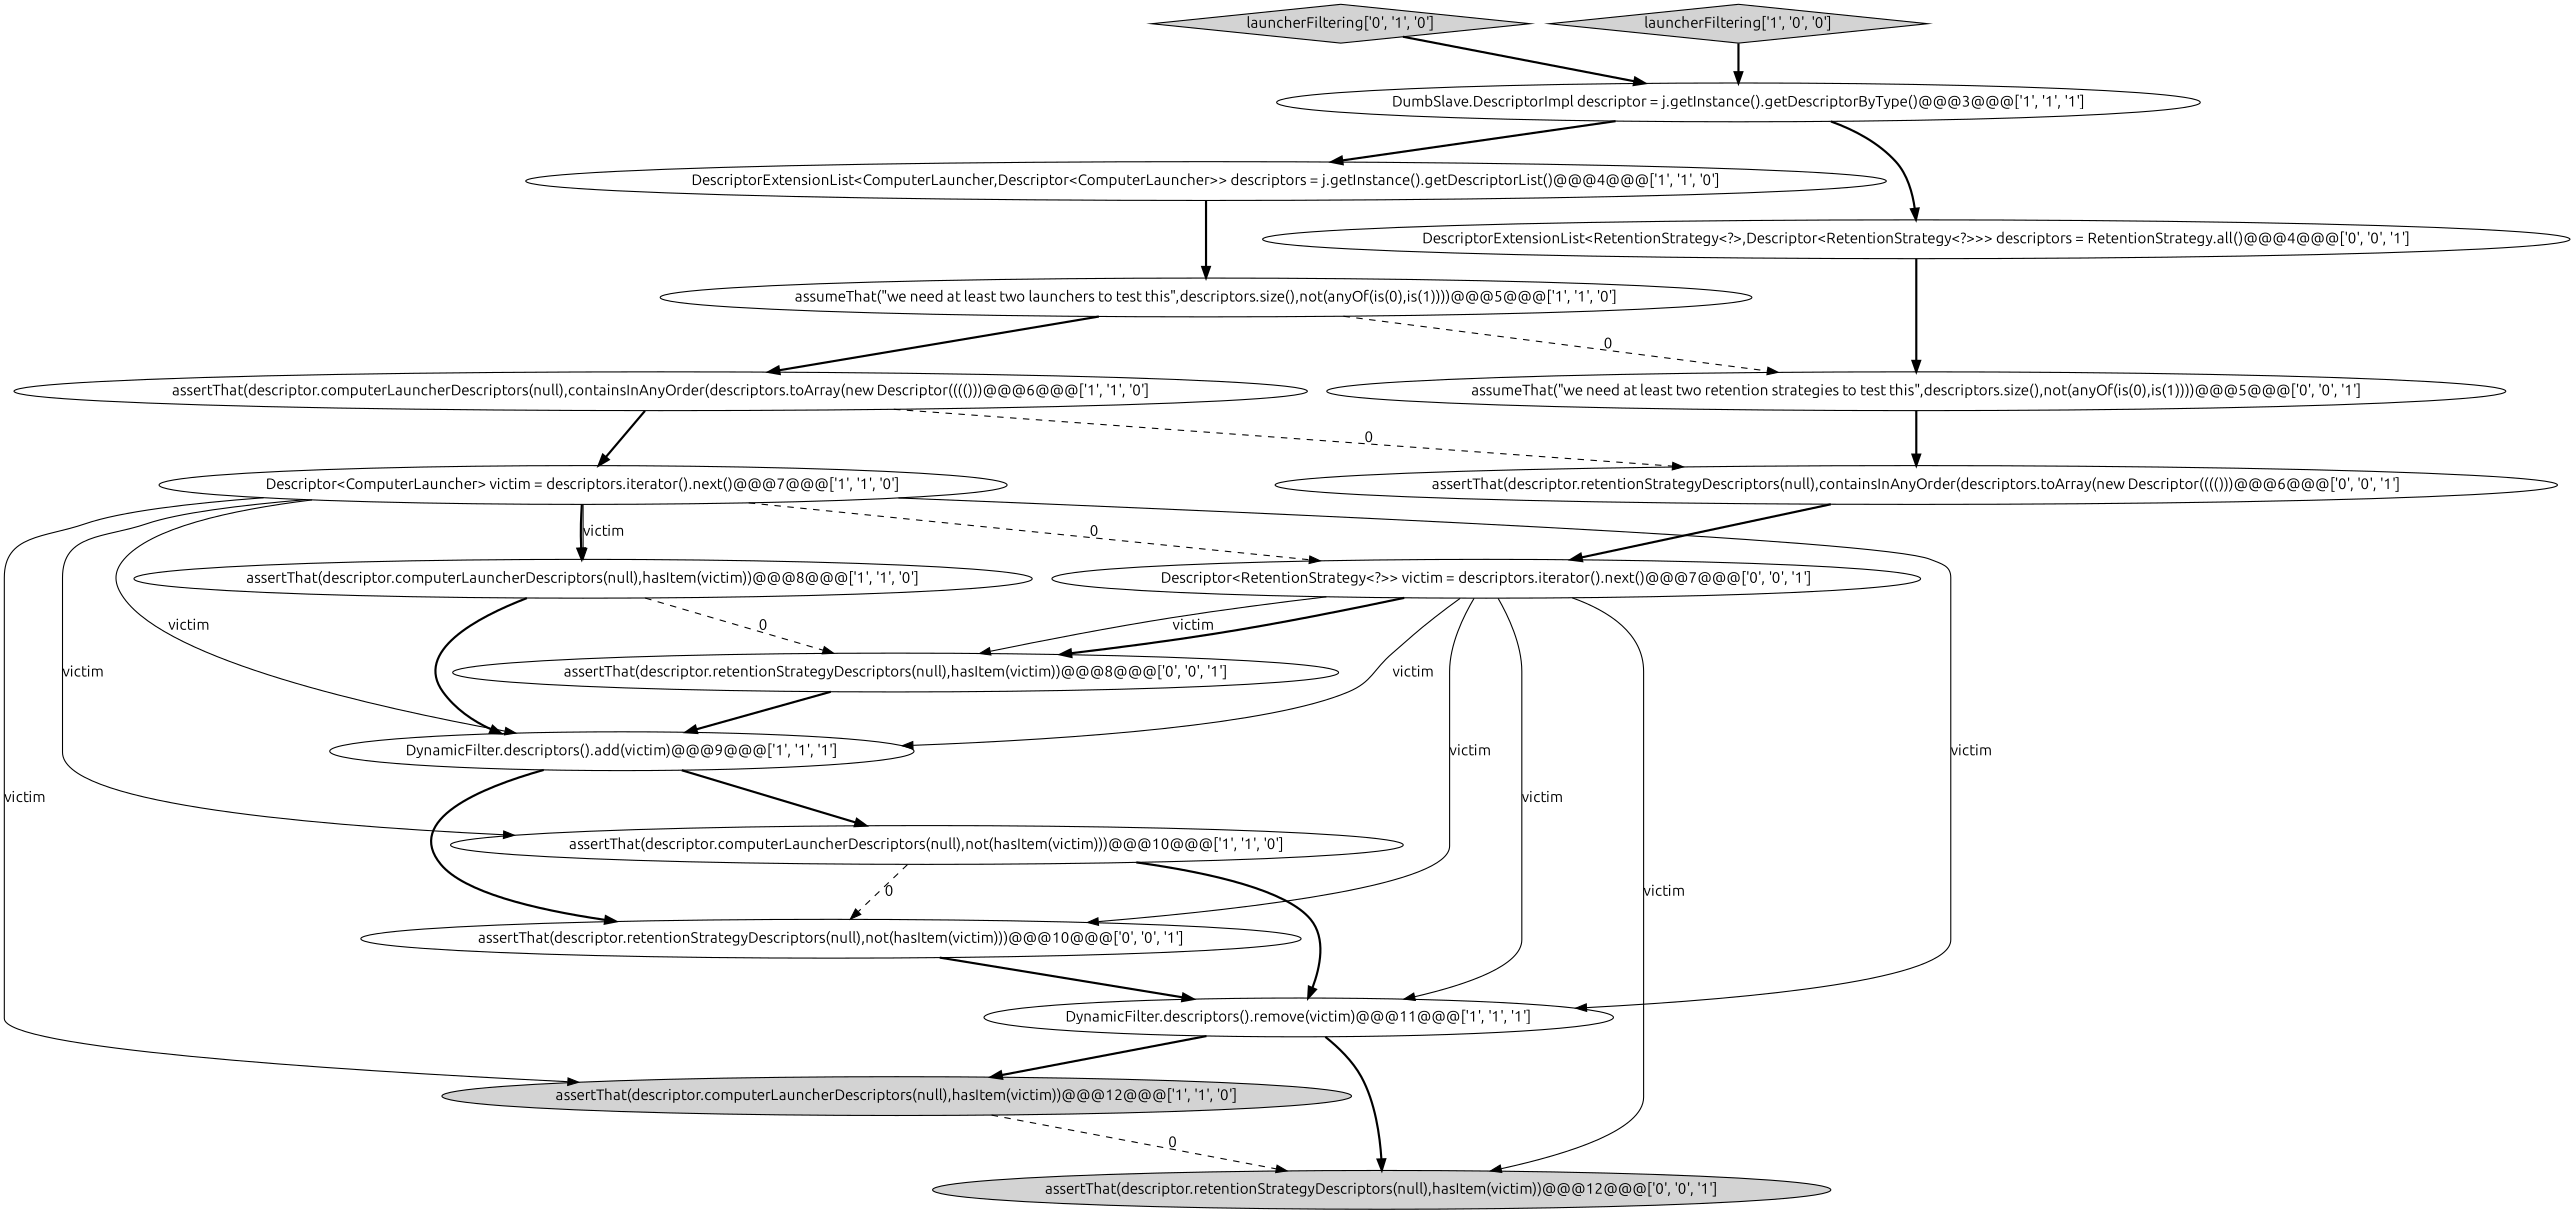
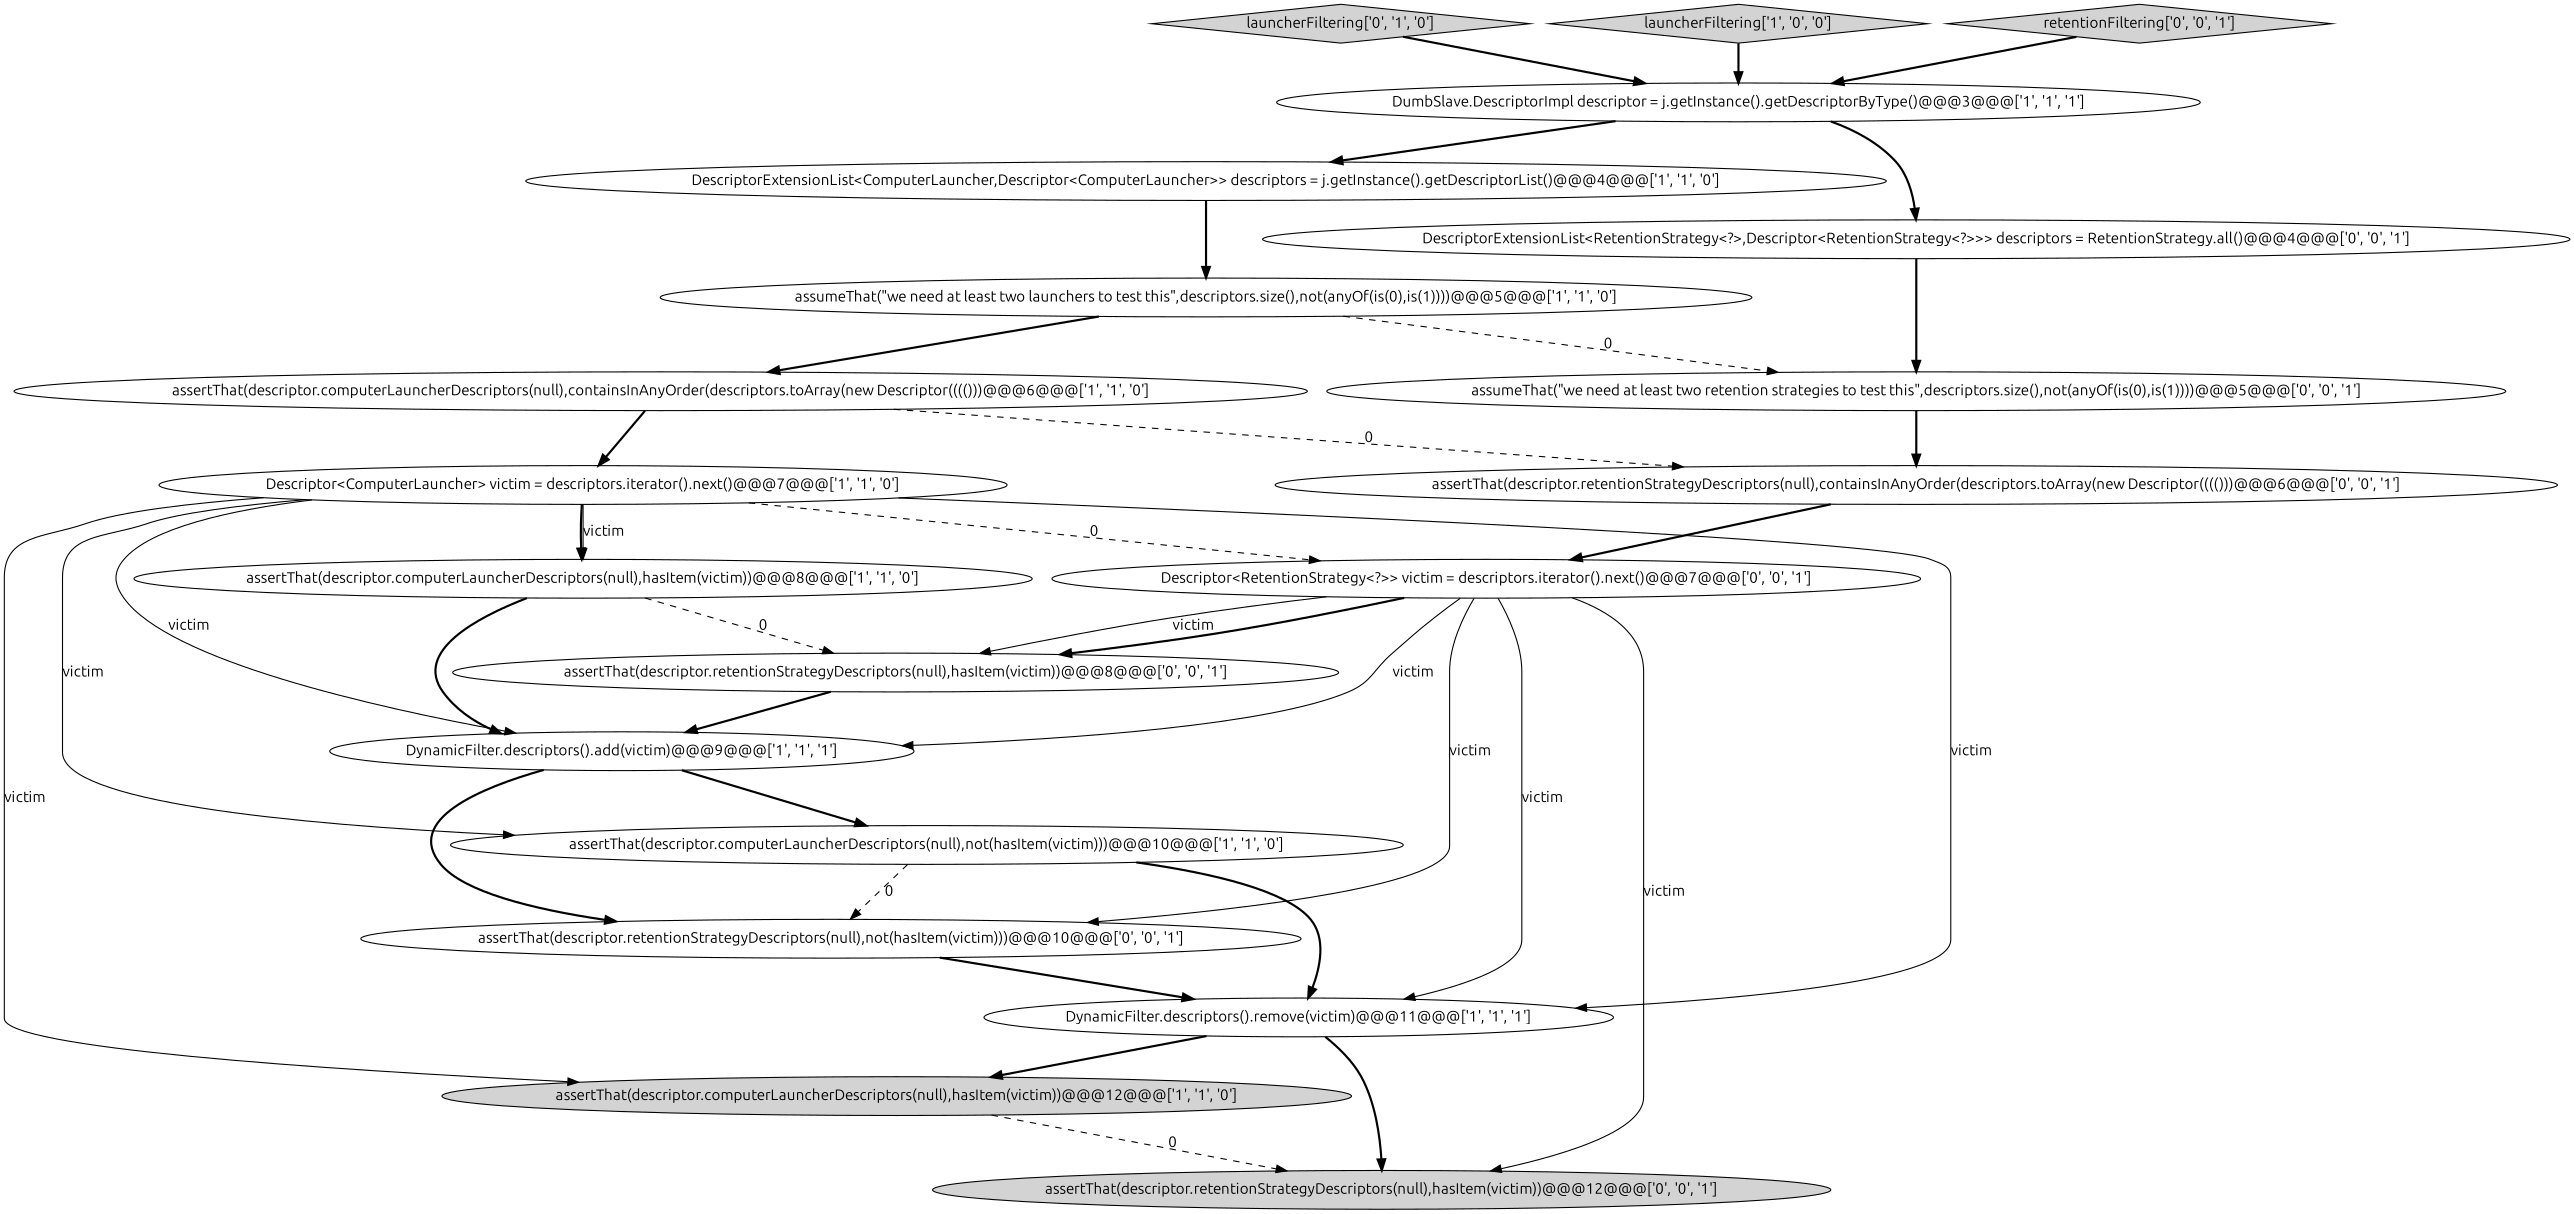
  digraph {
    fontname=Ubuntu
    node [fillcolor=white shape=ellipse style=filled fontname=Ubuntu]
    edge [style=bold fontname=Ubuntu]
    n1 [label="assertThat(descriptor.computerLauncherDescriptors(null),hasItem(victim))@@@8@@@['1', '1', '0']"]
    n2 [label="DynamicFilter.descriptors().add(victim)@@@9@@@['1', '1', '1']"]
    n3 [label="assertThat(descriptor.retentionStrategyDescriptors(null),hasItem(victim))@@@8@@@['0', '0', '1']"]
    n4 [label="DynamicFilter.descriptors().remove(victim)@@@11@@@['1', '1', '1']"]
    n5 [fillcolor=lightgray label="assertThat(descriptor.retentionStrategyDescriptors(null),hasItem(victim))@@@12@@@['0', '0', '1']"]
    n6 [fillcolor=lightgray label="assertThat(descriptor.computerLauncherDescriptors(null),hasItem(victim))@@@12@@@['1', '1', '0']"]
    n7 [label="assertThat(descriptor.computerLauncherDescriptors(null),not(hasItem(victim)))@@@10@@@['1', '1', '0']"]
    n8 [label="assertThat(descriptor.retentionStrategyDescriptors(null),not(hasItem(victim)))@@@10@@@['0', '0', '1']"]
    n9 [fillcolor=lightgray label="launcherFiltering['0', '1', '0']" shape=diamond]
    n10 [label="DumbSlave.DescriptorImpl descriptor = j.getInstance().getDescriptorByType()@@@3@@@['1', '1', '1']"]
    n11 [label="Descriptor<ComputerLauncher> victim = descriptors.iterator().next()@@@7@@@['1', '1', '0']"]
    n12 [label="Descriptor<RetentionStrategy<?>> victim = descriptors.iterator().next()@@@7@@@['0', '0', '1']"]
    n13 [label="assertThat(descriptor.computerLauncherDescriptors(null),containsInAnyOrder(descriptors.toArray(new Descriptor(((()))@@@6@@@['1', '1', '0']"]
    n14 [label="assertThat(descriptor.retentionStrategyDescriptors(null),containsInAnyOrder(descriptors.toArray(new Descriptor(((()))@@@6@@@['0', '0', '1']"]
    n15 [fillcolor=lightgray label="launcherFiltering['1', '0', '0']" shape=diamond]
    n16 [label="DescriptorExtensionList<ComputerLauncher,Descriptor<ComputerLauncher>> descriptors = j.getInstance().getDescriptorList()@@@4@@@['1', '1', '0']"]
    n17 [label="assumeThat(\"we need at least two launchers to test this\",descriptors.size(),not(anyOf(is(0),is(1))))@@@5@@@['1', '1', '0']"]
    n18 [label="DescriptorExtensionList<RetentionStrategy<?>,Descriptor<RetentionStrategy<?>>> descriptors = RetentionStrategy.all()@@@4@@@['0', '0', '1']"]
    n19 [label="assumeThat(\"we need at least two retention strategies to test this\",descriptors.size(),not(anyOf(is(0),is(1))))@@@5@@@['0', '0', '1']"]
+   n20 [fillcolor=lightgray label="retentionFiltering['0', '0', '1']" shape=diamond]
    n1 -> n2
    n1 -> n3 [label=0 style=dashed]
    n2 -> n7
    n2 -> n8
    n3 -> n2
    n4 -> n5
    n4 -> n6
    n6 -> n5 [label=0 style=dashed]
    n7 -> n4
    n7 -> n8 [label=0 style=dashed]
    n8 -> n4
    n9 -> n10
    n10 -> n16
    n10 -> n18
    n11 -> n1
    n11 -> n1 [label=victim style=solid]
    n11 -> n2 [label=victim style=solid]
    n11 -> n4 [label=victim style=solid]
    n11 -> n6 [label=victim style=solid]
    n11 -> n7 [label=victim style=solid]
    n11 -> n12 [label=0 style=dashed]
    n12 -> n2 [label=victim style=solid]
    n12 -> n3 [label=victim style=solid]
    n12 -> n3
    n12 -> n4 [label=victim style=solid]
    n12 -> n5 [label=victim style=solid]
    n12 -> n8 [label=victim style=solid]
    n13 -> n11
    n13 -> n14 [label=0 style=dashed]
    n14 -> n12
    n15 -> n10
    n16 -> n17
    n17 -> n13
    n17 -> n19 [label=0 style=dashed]
    n18 -> n19
    n19 -> n14
+   n20 -> n10
  }
